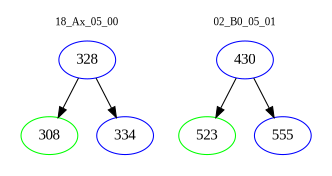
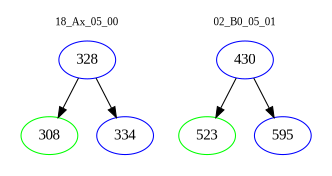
  digraph {
    fontname="Liberation Serif"
    node [color=blue fontname="Liberation Serif"]
    edge [color=black fontname="Liberation Serif"]
    n1 [label=328]
    n2 [color=green label=308]
    n3 [label=334]
    n4 [label=430]
    n5 [color=green label=523]
-   n6 [label=555]
+   n6 [label=595]
    subgraph cluster_1 {
      color=white
      fontsize=10
      label="18_Ax_05_00"
      n1
      n2
      n3
    }
    subgraph cluster_2 {
      color=white
      fontsize=10
      label="02_B0_05_01"
      n4
      n5
      n6
    }
    n1 -> n2
    n1 -> n3
    n4 -> n5
    n4 -> n6
  }
